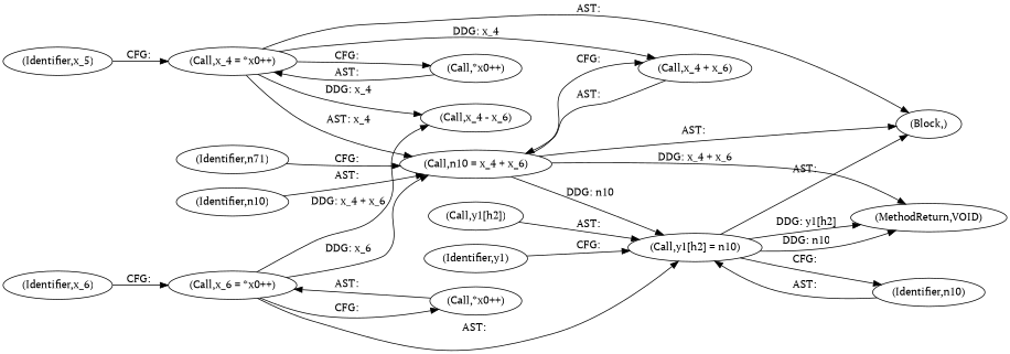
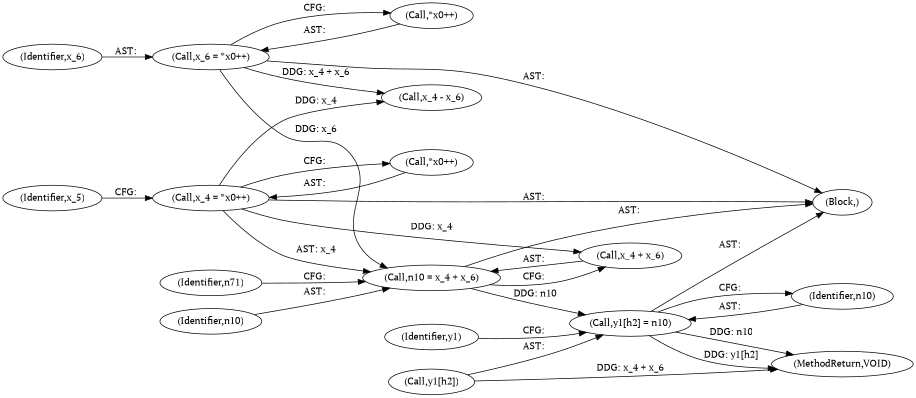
  digraph {
    fontname="PT Serif"
    rankdir=LR
    node [fontname="PT Serif"]
    edge [fontname="PT Serif"]
    n1 [label="(Call,n10 = x_4 + x_6)"]
    n2 [label="(Call,y1[h2] = n10)"]
    n3 [label="(Block,)"]
    n4 [label="(MethodReturn,VOID)"]
    n5 [label="(Call,x_4 + x_6)"]
    n6 [label="(Identifier,n10)"]
    n7 [label="(Call,x_4 = *x0++)"]
    n8 [label="(Call,x_4 - x_6)"]
    n9 [label="(Call,*x0++)"]
    n10 [label="(Call,x_6 = *x0++)"]
    n11 [label="(Call,*x0++)"]
    n12 [label="(Identifier,n71)"]
    n13 [label="(Identifier,n10)"]
    n14 [label="(Identifier,x_5)"]
    n15 [label="(Identifier,y1)"]
    n16 [label="(Call,y1[h2])"]
    n17 [label="(Identifier,x_6)"]
    n1 -> n2 [label="DDG: n10"]
    n1 -> n3 [label="AST: "]
-   n1 -> n4 [label="DDG: x_4 + x_6"]
+   n16 -> n4 [label="DDG: x_4 + x_6"]
    n1 -> n5 [label="CFG: "]
    n2 -> n3 [label="AST: "]
    n2 -> n4 [label="DDG: n10"]
    n2 -> n4 [label="DDG: y1[h2]"]
    n2 -> n6 [label="CFG: "]
    n5 -> n1 [label="AST: "]
    n6 -> n2 [label="AST: "]
    n7 -> n1 [label="AST: x_4"]
    n7 -> n3 [label="AST: "]
    n7 -> n5 [label="DDG: x_4"]
    n7 -> n8 [label="DDG: x_4"]
    n7 -> n9 [label="CFG: "]
    n9 -> n7 [label="AST: "]
    n10 -> n1 [label="DDG: x_6"]
-   n10 -> n2 [label="AST: "]
+   n10 -> n3 [label="AST: "]
    n10 -> n8 [label="DDG: x_4 + x_6"]
    n10 -> n11 [label="CFG: "]
    n11 -> n10 [label="AST: "]
    n12 -> n1 [label="CFG: "]
    n13 -> n1 [label="AST: "]
    n14 -> n7 [label="CFG: "]
    n15 -> n2 [label="CFG: "]
    n16 -> n2 [label="AST: "]
-   n17 -> n10 [label="CFG: "]
+   n17 -> n10 [label="AST: "]
  }
